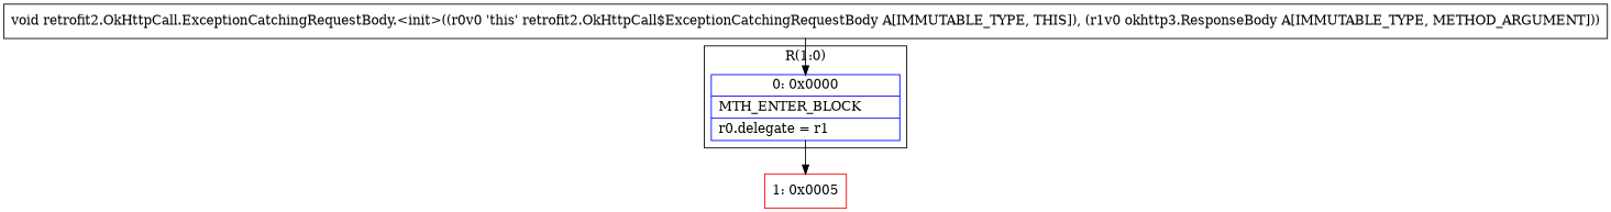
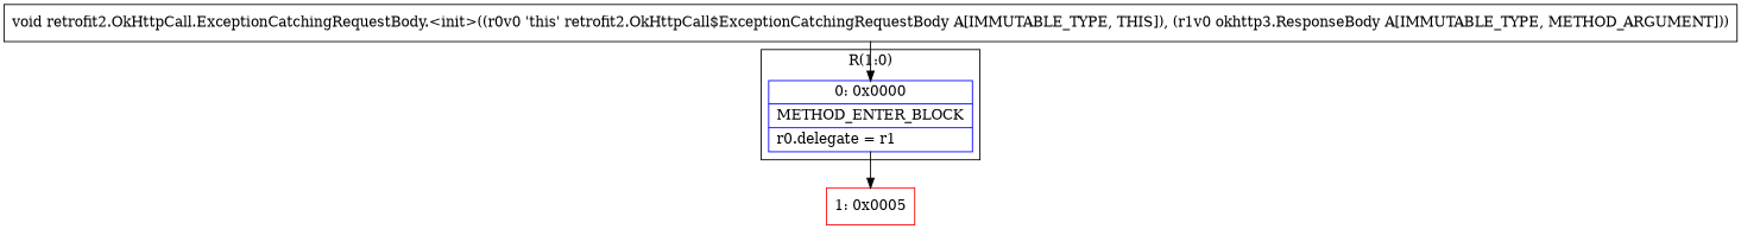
  digraph {
    node [shape=record]
-   n1 [color=blue label="{0\:\ 0x0000|MTH_ENTER_BLOCK\l|r0.delegate = r1\l}"]
+   n1 [color=blue label="{0\:\ 0x0000|METHOD_ENTER_BLOCK\l|r0.delegate = r1\l}"]
    n2 [color=red label="{1\:\ 0x0005}"]
    n3 [label="{void retrofit2.OkHttpCall.ExceptionCatchingRequestBody.\<init\>((r0v0 'this' retrofit2.OkHttpCall$ExceptionCatchingRequestBody A[IMMUTABLE_TYPE, THIS]), (r1v0 okhttp3.ResponseBody A[IMMUTABLE_TYPE, METHOD_ARGUMENT])) }"]
    subgraph cluster_1 {
      label="R(1:0)"
      n1
    }
    n1 -> n2
    n3 -> n1
  }
